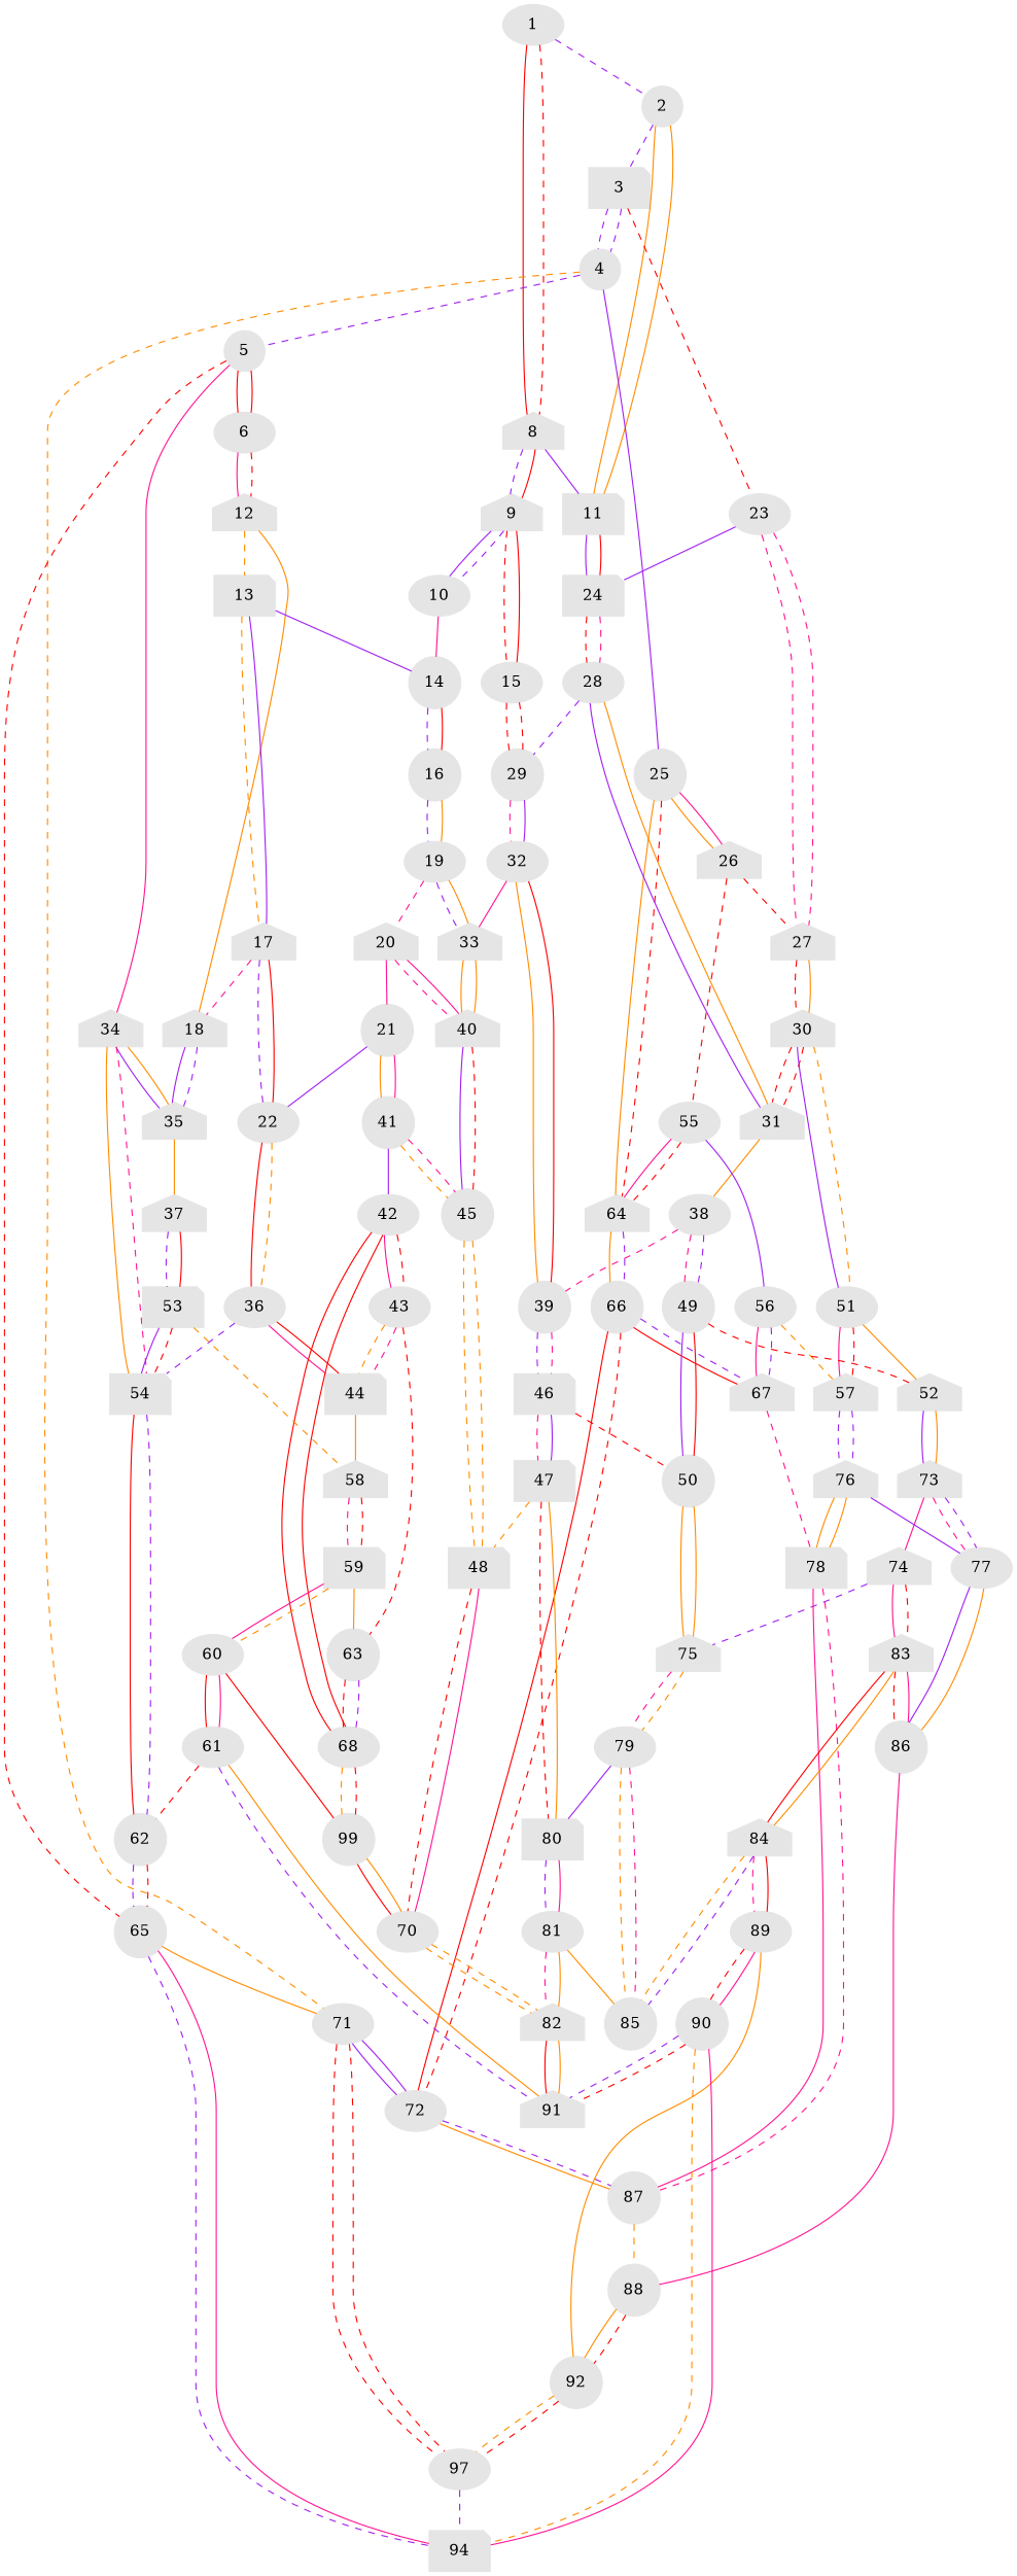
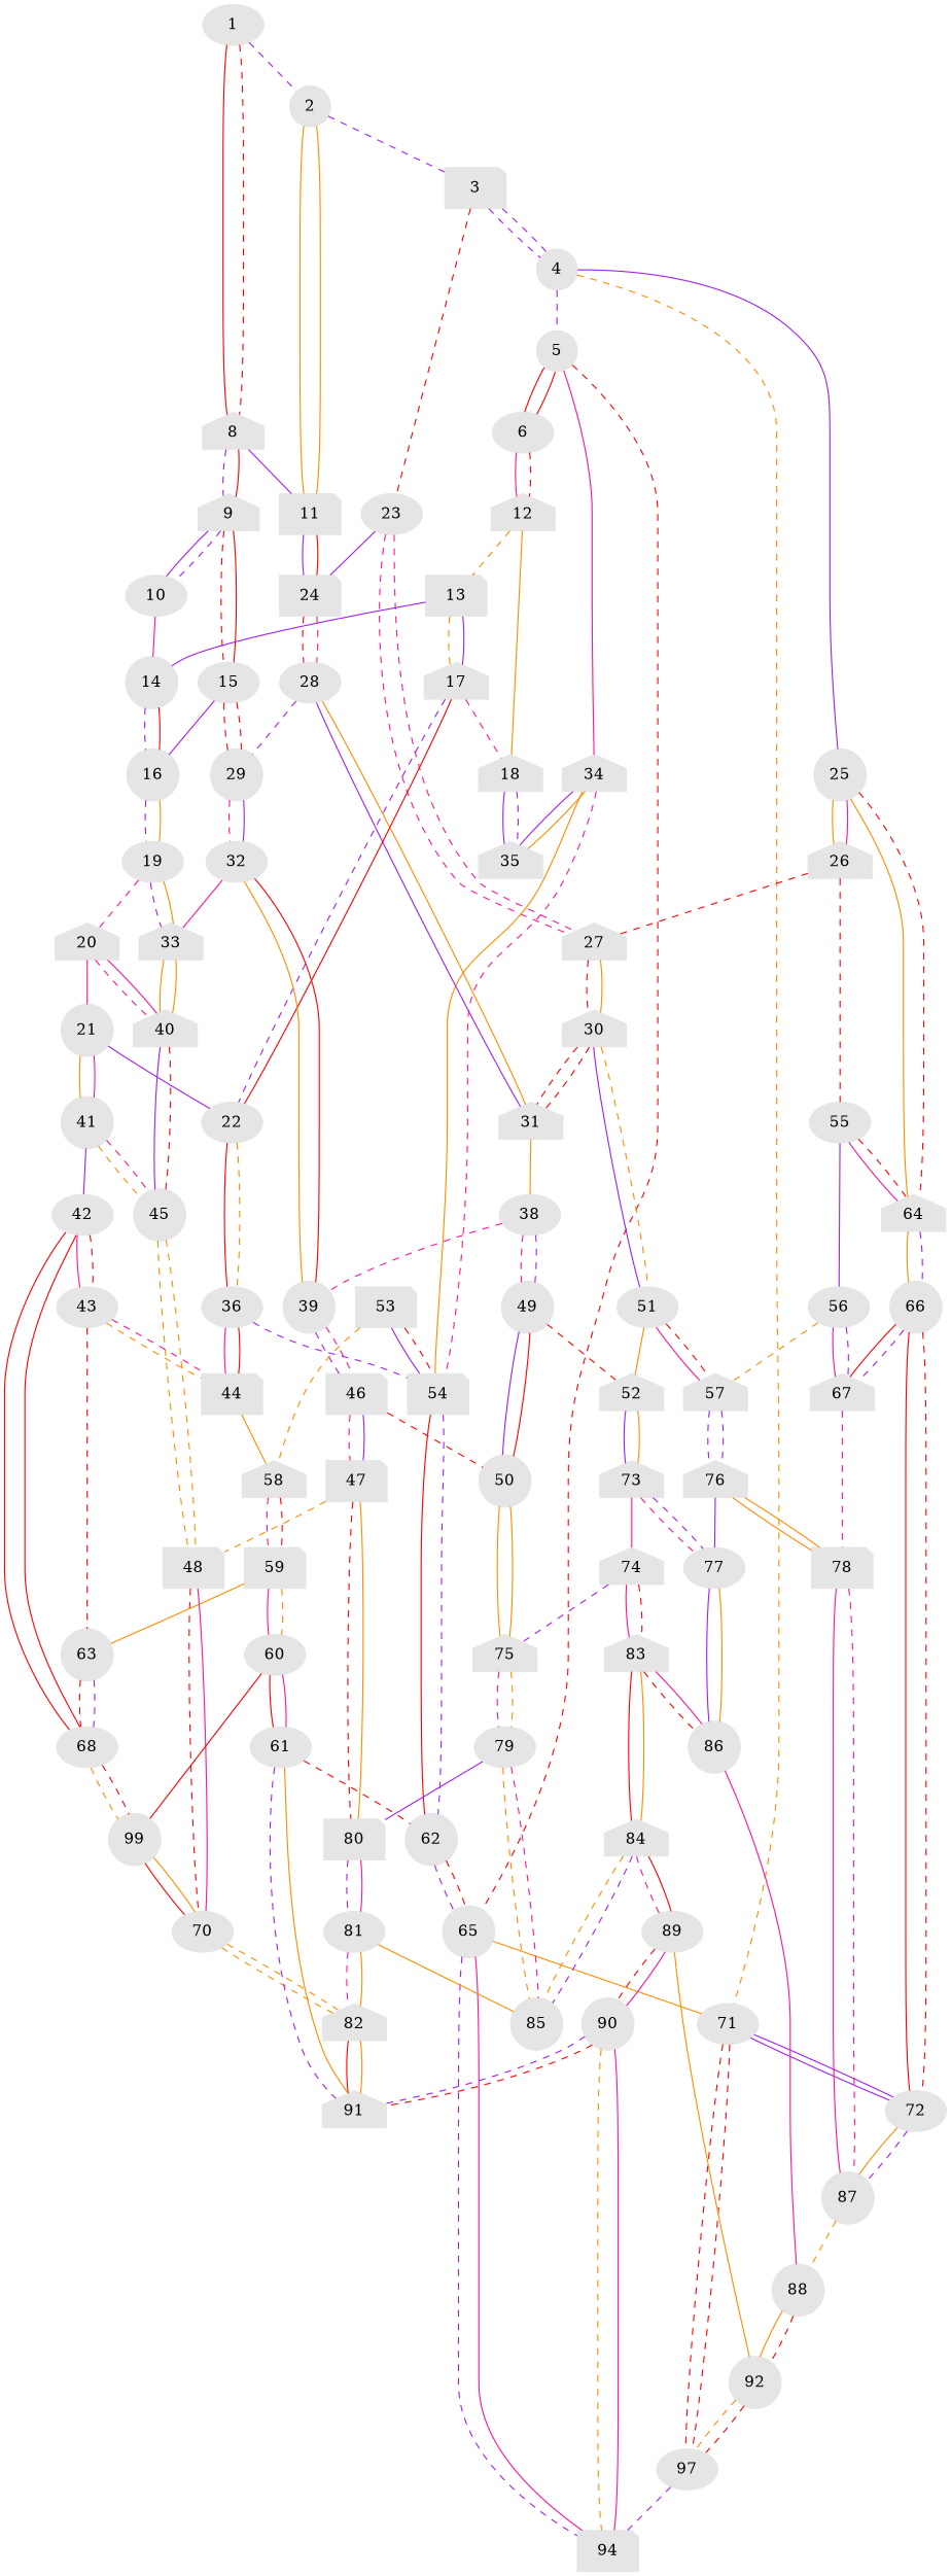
  graph {
    fontname="DejaVu Serif"
    node [color=gray90 fontname="DejaVu Serif" shape=house style=filled]
    edge [color=red fontname="DejaVu Serif" style=dashed]
    2 [shape=circle]
    1 [shape=ellipse]
    8
    3 [shape=note]
    11 [shape=note]
    9
    4 [shape=circle]
    23 [shape=ellipse]
    24 [shape=note]
    5 [shape=circle]
    25 [shape=circle]
    71 [shape=ellipse]
    27
    6 [shape=ellipse]
    34
    65 [shape=circle]
    26
    64
    72 [shape=ellipse]
    n20 [label=97 shape=ellipse]
    12
    35
    54 [shape=note]
    94 [shape=note]
    13 [shape=note]
    18
    14 [shape=circle]
    10 [shape=ellipse]
    15 [shape=ellipse]
    16 [shape=circle]
    29 [shape=circle]
    28 [shape=ellipse]
    17
    22 [shape=ellipse]
    19 [shape=ellipse]
    32 [shape=ellipse]
    20
    33
    36 [shape=ellipse]
-   37
    21 [shape=circle]
    40
    41 [shape=circle]
    45 [shape=circle]
    42 [shape=ellipse]
    44 [shape=note]
    30
    31
    55 [shape=ellipse]
    66 [shape=circle]
    56 [shape=ellipse]
    51 [shape=ellipse]
    38 [shape=ellipse]
    39 [shape=circle]
    52
    57
    49 [shape=circle]
    46 [shape=note]
    62 [shape=circle]
    53 [shape=note]
    58
    50 [shape=circle]
    47 [shape=note]
    48 [shape=note]
    43 [shape=ellipse]
    68 [shape=ellipse]
    63 [shape=circle]
    n68 [label=99 shape=circle]
    59 [shape=note]
    70 [shape=ellipse]
    80 [shape=note]
    75
    81 [shape=ellipse]
    82
    73
    79 [shape=ellipse]
    76
    74
    77 [shape=ellipse]
    67
    78 [shape=note]
    60 [shape=ellipse]
    61 [shape=ellipse]
    91
    87 [shape=circle]
    88 [shape=circle]
    83
    86 [shape=circle]
    84
    85 [shape=circle]
    89 [shape=ellipse]
    92 [shape=circle]
    90 [shape=circle]
    2 -- 3 [color=purple]
    2 -- 11 [color=darkorange style=solid]
    2 -- 11 [color=darkorange style=solid]
    1 -- 2 [color=purple]
    1 -- 8 [style=solid]
    1 -- 8
    8 -- 11 [color=purple style=solid]
    8 -- 9 [color=purple]
    8 -- 9 [style=solid]
    3 -- 4 [color=purple]
    3 -- 4 [color=purple]
    3 -- 23
    11 -- 24 [color=purple style=solid]
    11 -- 24 [style=solid]
    9 -- 10 [color=purple style=solid]
    9 -- 10 [color=purple]
    9 -- 15
    9 -- 15 [style=solid]
    4 -- 5 [color=purple]
    4 -- 25 [color=purple style=solid]
    4 -- 71 [color=darkorange]
    23 -- 24 [color=purple style=solid]
    23 -- 27 [color=deeppink]
    23 -- 27 [color=deeppink]
    24 -- 28
    24 -- 28 [color=deeppink]
    5 -- 6 [style=solid]
    5 -- 6 [style=solid]
    5 -- 34 [color=deeppink style=solid]
    5 -- 65
    25 -- 26 [color=darkorange style=solid]
    25 -- 26 [color=deeppink style=solid]
    25 -- 64 [color=darkorange style=solid]
    25 -- 64
    71 -- 72 [color=purple style=solid]
    71 -- 72 [color=purple style=solid]
    71 -- n20
    71 -- n20
    27 -- 30
    27 -- 30 [color=darkorange style=solid]
    6 -- 12 [color=deeppink style=solid]
    6 -- 12
    34 -- 35 [color=purple style=solid]
    34 -- 35 [color=darkorange style=solid]
    34 -- 54 [color=darkorange style=solid]
    34 -- 54 [color=deeppink]
    65 -- 71 [color=darkorange style=solid]
    65 -- 94 [color=purple]
    65 -- 94 [color=deeppink style=solid]
    26 -- 27
    26 -- 55
    64 -- 66 [color=darkorange style=solid]
    64 -- 66 [color=purple]
    72 -- 87 [color=darkorange style=solid]
    72 -- 87 [color=purple]
    n20 -- 94 [color=purple]
    12 -- 13 [color=darkorange]
    12 -- 18 [color=darkorange style=solid]
-   35 -- 37 [color=darkorange style=solid]
    54 -- 62 [style=solid]
    54 -- 62 [color=purple]
    13 -- 14 [color=purple style=solid]
    13 -- 17 [color=darkorange]
    13 -- 17 [color=purple style=solid]
    18 -- 35 [color=purple style=solid]
    18 -- 35 [color=purple]
    14 -- 16 [color=purple]
    14 -- 16 [style=solid]
    10 -- 14 [color=deeppink style=solid]
+   15 -- 16 [color=purple style=solid]
    15 -- 29
    15 -- 29
    16 -- 19 [color=purple]
    16 -- 19 [color=darkorange style=solid]
    29 -- 32 [color=deeppink]
    29 -- 32 [color=purple style=solid]
    28 -- 29 [color=purple]
    28 -- 31 [color=purple style=solid]
    28 -- 31 [color=darkorange style=solid]
    17 -- 18 [color=deeppink]
    17 -- 22 [color=purple]
    17 -- 22 [style=solid]
    22 -- 36 [style=solid]
    22 -- 36 [color=darkorange]
    19 -- 20 [color=deeppink]
    19 -- 33 [color=purple]
    19 -- 33 [color=darkorange style=solid]
    32 -- 33 [color=deeppink style=solid]
    32 -- 39 [color=darkorange style=solid]
    32 -- 39 [style=solid]
    20 -- 21 [color=deeppink style=solid]
    20 -- 40 [color=deeppink]
    20 -- 40 [color=deeppink style=solid]
    33 -- 40 [color=darkorange style=solid]
    33 -- 40 [color=darkorange style=solid]
    36 -- 54 [color=purple]
    36 -- 44 [color=deeppink style=solid]
    36 -- 44 [style=solid]
-   37 -- 53 [color=purple]
-   37 -- 53 [style=solid]
    21 -- 22 [color=purple style=solid]
    21 -- 41 [color=darkorange style=solid]
    21 -- 41 [color=deeppink style=solid]
    40 -- 45 [color=purple style=solid]
    40 -- 45
    41 -- 45 [color=darkorange]
    41 -- 45 [color=deeppink]
    41 -- 42 [color=purple style=solid]
    45 -- 48 [color=darkorange]
    45 -- 48 [color=darkorange]
    42 -- 43 [color=deeppink style=solid]
    42 -- 43
    42 -- 68 [style=solid]
    42 -- 68 [style=solid]
    44 -- 58 [color=darkorange style=solid]
    30 -- 31
    30 -- 31
    30 -- 51 [color=purple style=solid]
    30 -- 51 [color=darkorange]
    31 -- 38 [color=darkorange style=solid]
    55 -- 64 [color=deeppink style=solid]
    55 -- 64
    55 -- 56 [color=purple style=solid]
    66 -- 72 [style=solid]
    66 -- 72
    66 -- 67 [style=solid]
    66 -- 67 [color=purple]
    56 -- 57 [color=darkorange]
    56 -- 67 [color=deeppink style=solid]
    56 -- 67 [color=purple]
    51 -- 52 [color=darkorange style=solid]
    51 -- 57 [color=deeppink style=solid]
    51 -- 57
    38 -- 39 [color=deeppink]
    38 -- 49 [color=deeppink]
    38 -- 49 [color=purple]
    39 -- 46 [color=purple]
    39 -- 46 [color=deeppink]
    52 -- 73 [color=purple style=solid]
    52 -- 73 [color=darkorange style=solid]
    57 -- 76 [color=purple]
    57 -- 76 [color=purple]
    49 -- 52
    49 -- 50 [color=purple style=solid]
    49 -- 50 [style=solid]
    46 -- 50
    46 -- 47 [color=deeppink]
    46 -- 47 [color=purple style=solid]
    62 -- 65 [color=purple]
    62 -- 65
    53 -- 54 [color=purple style=solid]
    53 -- 54
    53 -- 58 [color=darkorange]
    58 -- 59 [color=deeppink]
    58 -- 59
    50 -- 75 [color=darkorange style=solid]
    50 -- 75 [color=darkorange style=solid]
    47 -- 48 [color=darkorange]
    47 -- 80
    47 -- 80 [color=darkorange style=solid]
    48 -- 70
    48 -- 70 [color=deeppink style=solid]
    43 -- 44 [color=darkorange]
    43 -- 44 [color=deeppink]
    43 -- 63
    68 -- n68 [color=darkorange]
    68 -- n68
    63 -- 68
    63 -- 68 [color=purple]
    n68 -- 70 [style=solid]
    n68 -- 70 [color=darkorange style=solid]
    59 -- 63 [color=darkorange style=solid]
    59 -- 60 [color=deeppink style=solid]
    59 -- 60 [color=darkorange]
    70 -- 82 [color=darkorange]
    70 -- 82 [color=darkorange]
    80 -- 81 [color=purple]
    80 -- 81 [color=deeppink style=solid]
    75 -- 79 [color=deeppink]
    75 -- 79 [color=darkorange]
    81 -- 82 [color=deeppink]
    81 -- 82 [color=darkorange style=solid]
    81 -- 85 [color=darkorange style=solid]
    82 -- 91 [style=solid]
    82 -- 91 [color=darkorange style=solid]
    73 -- 74 [color=deeppink style=solid]
    73 -- 77 [color=deeppink]
    73 -- 77 [color=purple]
    79 -- 80 [color=purple style=solid]
    79 -- 85 [color=darkorange]
    79 -- 85 [color=deeppink]
    76 -- 77 [color=purple style=solid]
    76 -- 78 [color=darkorange style=solid]
    76 -- 78 [color=darkorange style=solid]
    74 -- 75 [color=purple]
    74 -- 83 [color=deeppink style=solid]
    74 -- 83
    77 -- 86 [color=purple style=solid]
    77 -- 86 [color=darkorange style=solid]
    67 -- 78 [color=deeppink]
    78 -- 87 [color=deeppink style=solid]
    78 -- 87 [color=deeppink]
    60 -- n68 [style=solid]
    60 -- 61 [style=solid]
    60 -- 61 [color=deeppink style=solid]
    61 -- 62
    61 -- 91 [color=purple]
    61 -- 91 [color=darkorange style=solid]
    87 -- 88 [color=darkorange]
    88 -- 92 [color=darkorange style=solid]
    88 -- 92
    83 -- 86
    83 -- 86 [color=deeppink style=solid]
    83 -- 84 [style=solid]
    83 -- 84 [color=darkorange style=solid]
    86 -- 88 [color=deeppink style=solid]
    84 -- 85 [color=darkorange]
    84 -- 85 [color=purple]
    84 -- 89 [color=deeppink]
    84 -- 89 [style=solid]
    89 -- 92 [color=darkorange style=solid]
    89 -- 90
    89 -- 90 [color=deeppink style=solid]
    92 -- n20 [color=darkorange]
    92 -- n20
    90 -- 94 [color=darkorange]
    90 -- 94 [color=deeppink style=solid]
    90 -- 91 [color=purple]
    90 -- 91
  }
